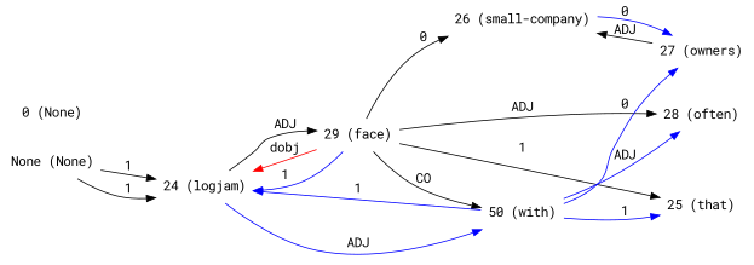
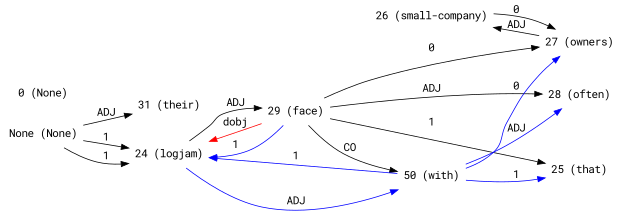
  digraph {
    fontname="Roboto Mono"
    rankdir=LR
    node [fontname="Roboto Mono" shape=plaintext]
    edge [dir=forward fontname="Roboto Mono"]
    n1 [label="None (None)"]
+   n2 [label="31 (their)"]
    n3 [label="24 (logjam)"]
    n4 [label="29 (face)"]
    n5 [label="50 (with)"]
    n6 [label="25 (that)"]
    n7 [label="27 (owners)"]
    n8 [label="28 (often)"]
    n9 [label="0 (None)"]
    n10 [label="26 (small-company)"]
+   n1 -> n2 [label=ADJ]
    n1 -> n3 [label=1]
    n1 -> n3 [label=1]
    n3 -> n4 [label=ADJ]
    n3 -> n5 [color=blue label=ADJ]
    n4 -> n3 [color=red label=dobj]
    n4 -> n3 [color=blue label=1]
    n4 -> n5 [label=CO]
    n4 -> n6 [label=1]
-   n4 -> n10 [label=0]
+   n4 -> n7 [label=0]
    n4 -> n8 [label=ADJ]
    n5 -> n3 [color=blue label=1]
    n5 -> n6 [color=blue label=1]
    n5 -> n7 [color=blue label=0]
    n5 -> n8 [color=blue label=ADJ]
    n7 -> n10 [label=ADJ]
-   n10 -> n7 [color=blue label=0]
+   n10 -> n7 [color=black label=0]
  }
